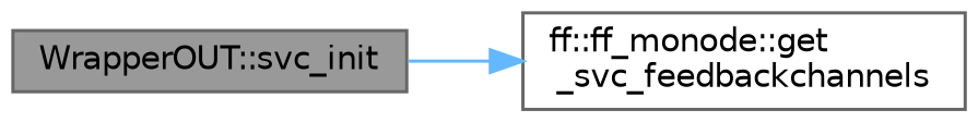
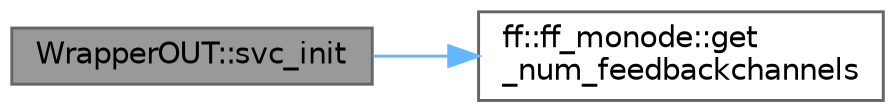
  digraph {
    rankdir=LR
    node [fontname=Helvetica fontsize=10 shape=box style=filled]
    n1 [color=gray40 fillcolor=grey60 fontcolor=black height=0.2 label="WrapperOUT::svc_init" width=0.4]
-   n2 [color=grey40 fillcolor=white height=0.2 label="ff::ff_monode::get\l_svc_feedbackchannels" width=0.4]
+   n2 [color=grey40 fillcolor=white height=0.2 label="ff::ff_monode::get\l_num_feedbackchannels" width=0.4]
    n1 -> n2 [color=steelblue1 fontname=Helvetica fontsize=10 labelfontname=Helvetica labelfontsize=10 style=solid]
  }
